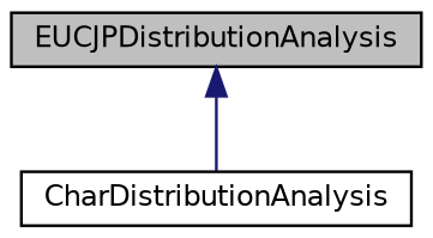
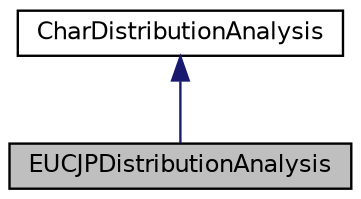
  digraph {
    node [color=black fontname=Helvetica fontsize=10 shape=record style=filled]
    n1 [fillcolor=grey75 fontcolor=black height=0.2 label=EUCJPDistributionAnalysis width=0.4]
    n2 [fillcolor=white height=0.2 label=CharDistributionAnalysis width=0.4]
-   n1 -> n2 [color=midnightblue dir=back fontname=Helvetica fontsize=10 labelfontname=Helvetica labelfontsize=10 style=solid]
+   n2 -> n1 [color=midnightblue dir=back fontname=Helvetica fontsize=10 labelfontname=Helvetica labelfontsize=10 style=solid]
  }
